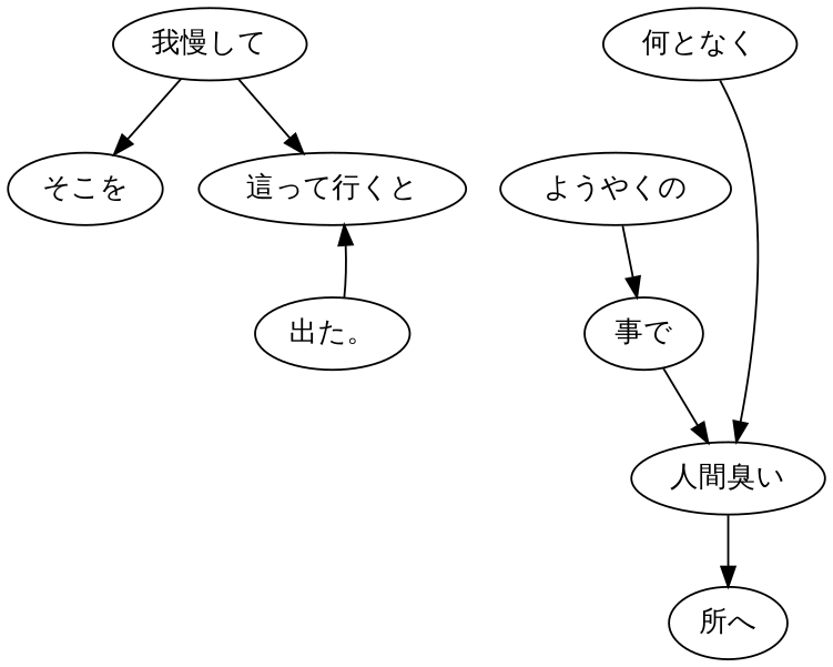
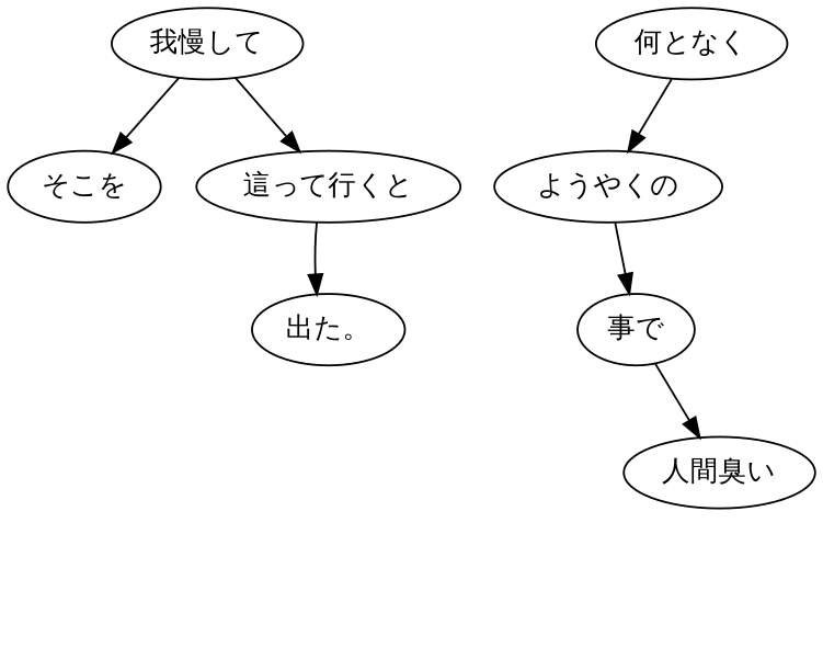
  digraph {
    fontname="Liberation Sans"
    node [fontname="Liberation Sans"]
    edge [fontname="Liberation Sans"]
    n1 [label="そこを"]
    n2 [label="我慢して"]
    n3 [label="這って行くと"]
    n4 [label="出た。"]
    n5 [label="ようやくの"]
    n6 [label="事で"]
    n7 [label="人間臭い"]
    n8 [label="何となく"]
-   n9 [label="所へ"]
    n2 -> n1
    n2 -> n3
-   n4 -> n3
+   n3 -> n4
    n5 -> n6
    n6 -> n7
-   n7 -> n9
-   n8 -> n7
+   n8 -> n5
  }
